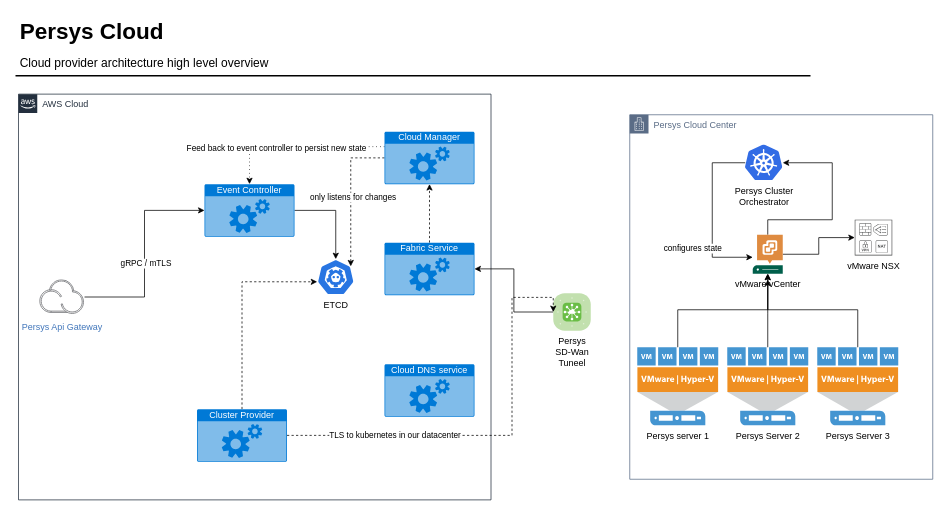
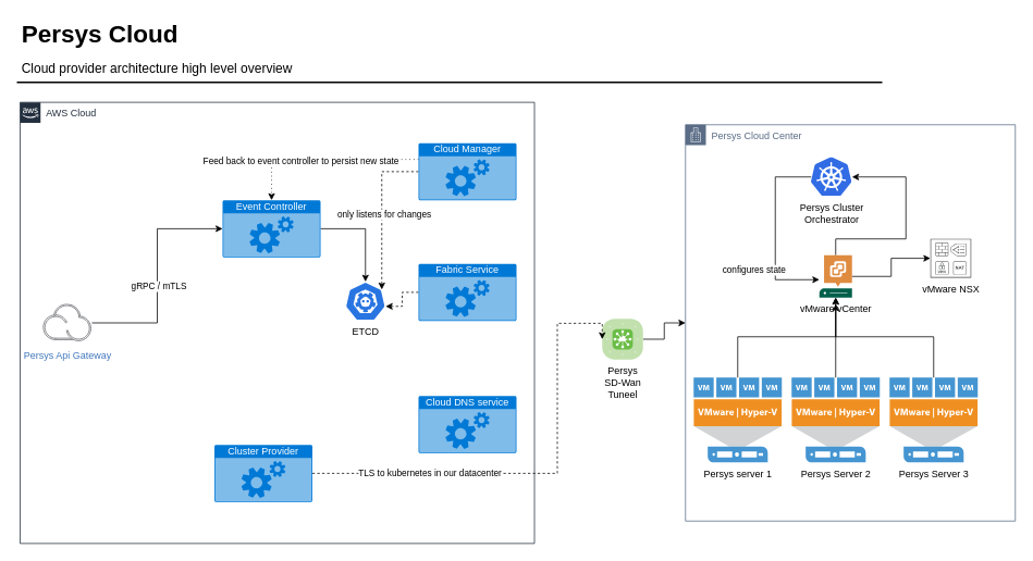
  <mxCell id="0" />
  <mxCell id="1" parent="0" />
  <mxCell id="2" value="AWS Cloud" style="points=[[0,0],[0.25,0],[0.5,0],[0.75,0],[1,0],[1,0.25],[1,0.5],[1,0.75],[1,1],[0.75,1],[0.5,1],[0.25,1],[0,1],[0,0.75],[0,0.5],[0,0.25]];outlineConnect=0;gradientColor=none;html=1;whiteSpace=wrap;fontSize=12;fontStyle=0;shape=mxgraph.aws4.group;grIcon=mxgraph.aws4.group_aws_cloud_alt;strokeColor=#232F3E;fillColor=none;verticalAlign=top;align=left;spacingLeft=30;fontColor=#232F3E;dashed=0;container=1;pointerEvents=0;collapsible=0;recursiveResize=0;" parent="1" vertex="1"><mxGeometry x="24" y="125" width="630" height="541" as="geometry" /></mxCell>
  <mxCell id="3" style="edgeStyle=orthogonalEdgeStyle;rounded=0;orthogonalLoop=1;jettySize=auto;html=1;entryX=0;entryY=0.5;entryDx=0;entryDy=0;entryPerimeter=0;" edge="1" parent="2" source="5" target="17"><mxGeometry relative="1" as="geometry" /></mxCell>
  <mxCell id="4" value="gRPC / mTLS" style="edgeLabel;html=1;align=center;verticalAlign=middle;resizable=0;points=[];" vertex="1" connectable="0" parent="3"><mxGeometry x="-0.096" y="-1" relative="1" as="geometry"><mxPoint as="offset" /></mxGeometry></mxCell>
  <mxCell id="5" value="Persys Api Gateway" style="image;aspect=fixed;perimeter=ellipsePerimeter;html=1;align=center;shadow=0;dashed=0;fontColor=#4277BB;labelBackgroundColor=default;fontSize=12;spacingTop=3;image=img/lib/ibm/miscellaneous/peer_cloud.svg;" vertex="1" parent="2"><mxGeometry x="28" y="247.4" width="60" height="46.2" as="geometry" /></mxCell>
- <mxCell id="6" style="edgeStyle=orthogonalEdgeStyle;rounded=0;orthogonalLoop=1;jettySize=auto;html=1;entryX=0.005;entryY=0.63;entryDx=0;entryDy=0;entryPerimeter=0;dashed=1;" edge="1" parent="2" source="7" target="18"><mxGeometry relative="1" as="geometry"><Array as="points"><mxPoint x="298" y="250" /></Array></mxGeometry></mxCell>
  <mxCell id="7" value="Cluster Provider" style="html=1;whiteSpace=wrap;strokeColor=none;fillColor=#0079D6;labelPosition=center;verticalLabelPosition=middle;verticalAlign=top;align=center;fontSize=12;outlineConnect=0;spacingTop=-6;fontColor=#FFFFFF;sketch=0;shape=mxgraph.sitemap.services;" vertex="1" parent="2"><mxGeometry x="238" y="420" width="120" height="70" as="geometry" /></mxCell>
  <mxCell id="8" value="Cloud DNS service" style="html=1;whiteSpace=wrap;strokeColor=none;fillColor=#0079D6;labelPosition=center;verticalLabelPosition=middle;verticalAlign=top;align=center;fontSize=12;outlineConnect=0;spacingTop=-6;fontColor=#FFFFFF;sketch=0;shape=mxgraph.sitemap.services;" vertex="1" parent="2"><mxGeometry x="488" y="360" width="120" height="70" as="geometry" /></mxCell>
  <mxCell id="9" style="edgeStyle=orthogonalEdgeStyle;rounded=0;orthogonalLoop=1;jettySize=auto;html=1;entryX=0.9;entryY=0.2;entryDx=0;entryDy=0;entryPerimeter=0;dashed=1;" edge="1" parent="2" source="13" target="18"><mxGeometry relative="1" as="geometry" /></mxCell>
  <mxCell id="10" value="only listens for changes" style="edgeLabel;html=1;align=center;verticalAlign=middle;resizable=0;points=[];" vertex="1" connectable="0" parent="9"><mxGeometry x="0.023" y="2" relative="1" as="geometry"><mxPoint as="offset" /></mxGeometry></mxCell>
  <mxCell id="11" style="edgeStyle=orthogonalEdgeStyle;rounded=0;orthogonalLoop=1;jettySize=auto;html=1;entryX=0.5;entryY=0;entryDx=0;entryDy=0;entryPerimeter=0;dashed=1;dashPattern=1 4;" edge="1" parent="2" source="13" target="17"><mxGeometry relative="1" as="geometry"><Array as="points"><mxPoint x="308" y="70" /></Array></mxGeometry></mxCell>
  <mxCell id="12" value="Feed back to event controller to persist new state" style="edgeLabel;html=1;align=center;verticalAlign=middle;resizable=0;points=[];" vertex="1" connectable="0" parent="11"><mxGeometry x="0.261" y="1" relative="1" as="geometry"><mxPoint as="offset" /></mxGeometry></mxCell>
  <mxCell id="13" value="Cloud Manager" style="html=1;whiteSpace=wrap;strokeColor=none;fillColor=#0079D6;labelPosition=center;verticalLabelPosition=middle;verticalAlign=top;align=center;fontSize=12;outlineConnect=0;spacingTop=-6;fontColor=#FFFFFF;sketch=0;shape=mxgraph.sitemap.services;" vertex="1" parent="2"><mxGeometry x="488" y="50" width="120" height="70" as="geometry" /></mxCell>
- <mxCell id="14" style="edgeStyle=orthogonalEdgeStyle;rounded=0;orthogonalLoop=1;jettySize=auto;html=1;dashed=1;" edge="1" parent="2" source="15" target="13"><mxGeometry relative="1" as="geometry" /></mxCell>
+ <mxCell id="14" style="edgeStyle=orthogonalEdgeStyle;rounded=0;orthogonalLoop=1;jettySize=auto;html=1;entryX=0.995;entryY=0.63;entryDx=0;entryDy=0;entryPerimeter=0;dashed=1;" edge="1" parent="2" source="15" target="18"><mxGeometry relative="1" as="geometry" /></mxCell>
  <mxCell id="15" value="Fabric Service" style="html=1;whiteSpace=wrap;strokeColor=none;fillColor=#0079D6;labelPosition=center;verticalLabelPosition=middle;verticalAlign=top;align=center;fontSize=12;outlineConnect=0;spacingTop=-6;fontColor=#FFFFFF;sketch=0;shape=mxgraph.sitemap.services;" vertex="1" parent="2"><mxGeometry x="488" y="198.0" width="120" height="70" as="geometry" /></mxCell>
  <mxCell id="16" style="edgeStyle=orthogonalEdgeStyle;rounded=0;orthogonalLoop=1;jettySize=auto;html=1;entryX=0.5;entryY=0;entryDx=0;entryDy=0;entryPerimeter=0;" edge="1" parent="2" source="17" target="18"><mxGeometry relative="1" as="geometry" /></mxCell>
  <mxCell id="17" value="Event Controller" style="html=1;whiteSpace=wrap;strokeColor=none;fillColor=#0079D6;labelPosition=center;verticalLabelPosition=middle;verticalAlign=top;align=center;fontSize=12;outlineConnect=0;spacingTop=-6;fontColor=#FFFFFF;sketch=0;shape=mxgraph.sitemap.services;" vertex="1" parent="2"><mxGeometry x="248" y="120" width="120" height="70" as="geometry" /></mxCell>
  <mxCell id="18" value="ETCD" style="sketch=0;html=1;dashed=0;whitespace=wrap;fillColor=#2875E2;strokeColor=#ffffff;points=[[0.005,0.63,0],[0.1,0.2,0],[0.9,0.2,0],[0.5,0,0],[0.995,0.63,0],[0.72,0.99,0],[0.5,1,0],[0.28,0.99,0]];verticalLabelPosition=bottom;align=center;verticalAlign=top;shape=mxgraph.kubernetes.icon;prIcon=etcd" vertex="1" parent="2"><mxGeometry x="398" y="220" width="50" height="48" as="geometry" /></mxCell>
  <mxCell id="19" value="Persys Cloud" style="text;html=1;resizable=0;points=[];autosize=1;align=left;verticalAlign=top;spacingTop=-4;fontSize=30;fontStyle=1" parent="1" vertex="1"><mxGeometry x="24" y="20.5" width="220" height="40" as="geometry" /></mxCell>
  <mxCell id="20" value="Cloud provider architecture high level overview" style="text;html=1;resizable=0;points=[];autosize=1;align=left;verticalAlign=top;spacingTop=-4;fontSize=16" parent="1" vertex="1"><mxGeometry x="24" y="70.5" width="360" height="30" as="geometry" /></mxCell>
  <mxCell id="21" value="" style="line;strokeWidth=2;html=1;fontSize=14;" parent="1" vertex="1"><mxGeometry x="20" y="95.5" width="1060" height="10" as="geometry" /></mxCell>
  <mxCell id="22" value="Persys Cloud Center&amp;nbsp;" style="points=[[0,0],[0.25,0],[0.5,0],[0.75,0],[1,0],[1,0.25],[1,0.5],[1,0.75],[1,1],[0.75,1],[0.5,1],[0.25,1],[0,1],[0,0.75],[0,0.5],[0,0.25]];outlineConnect=0;gradientColor=none;html=1;whiteSpace=wrap;fontSize=12;fontStyle=0;shape=mxgraph.aws4.group;grIcon=mxgraph.aws4.group_corporate_data_center;strokeColor=#5A6C86;fillColor=none;verticalAlign=top;align=left;spacingLeft=30;fontColor=#5A6C86;dashed=0;container=1;pointerEvents=0;collapsible=0;recursiveResize=0;" parent="1" vertex="1"><mxGeometry x="839" y="152.5" width="404" height="486" as="geometry" /></mxCell>
  <mxCell id="23" style="edgeStyle=orthogonalEdgeStyle;rounded=0;orthogonalLoop=1;jettySize=auto;html=1;" edge="1" parent="22" source="24" target="27"><mxGeometry relative="1" as="geometry"><Array as="points"><mxPoint x="304" y="260" /><mxPoint x="184" y="260" /></Array></mxGeometry></mxCell>
  <mxCell id="24" value="Persys Server 3" style="pointerEvents=1;shadow=0;dashed=0;html=1;strokeColor=none;fillColor=#4495D1;labelPosition=center;verticalLabelPosition=bottom;verticalAlign=top;align=center;outlineConnect=0;shape=mxgraph.veeam.hyper_v_vmware_host;" vertex="1" parent="22"><mxGeometry x="250" y="310" width="108" height="104" as="geometry" /></mxCell>
  <mxCell id="25" style="edgeStyle=orthogonalEdgeStyle;rounded=0;orthogonalLoop=1;jettySize=auto;html=1;" edge="1" parent="22" source="27" target="28"><mxGeometry relative="1" as="geometry" /></mxCell>
  <mxCell id="26" style="edgeStyle=orthogonalEdgeStyle;rounded=0;orthogonalLoop=1;jettySize=auto;html=1;" edge="1" parent="22" source="27" target="35"><mxGeometry relative="1" as="geometry"><Array as="points"><mxPoint x="184" y="140" /><mxPoint x="270" y="140" /><mxPoint x="270" y="64" /></Array></mxGeometry></mxCell>
  <mxCell id="27" value="vMware vCenter" style="sketch=0;pointerEvents=1;shadow=0;dashed=0;html=1;strokeColor=none;fillColor=#005F4B;labelPosition=center;verticalLabelPosition=bottom;verticalAlign=top;align=center;outlineConnect=0;shape=mxgraph.veeam2.vcenter_server;" vertex="1" parent="22"><mxGeometry x="164" y="160" width="40" height="52" as="geometry" /></mxCell>
  <mxCell id="28" value="vMware NSX" style="sketch=0;pointerEvents=1;shadow=0;dashed=0;html=1;strokeColor=none;fillColor=#434445;aspect=fixed;labelPosition=center;verticalLabelPosition=bottom;verticalAlign=top;align=center;outlineConnect=0;shape=mxgraph.vvd.nsx_public_cloud_gateway;" vertex="1" parent="22"><mxGeometry x="300" y="140" width="50" height="47.5" as="geometry" /></mxCell>
  <mxCell id="29" style="edgeStyle=orthogonalEdgeStyle;rounded=0;orthogonalLoop=1;jettySize=auto;html=1;" edge="1" parent="22" source="30"><mxGeometry relative="1" as="geometry"><mxPoint x="184" y="220" as="targetPoint" /></mxGeometry></mxCell>
  <mxCell id="30" value="Persys Server 2" style="pointerEvents=1;shadow=0;dashed=0;html=1;strokeColor=none;fillColor=#4495D1;labelPosition=center;verticalLabelPosition=bottom;verticalAlign=top;align=center;outlineConnect=0;shape=mxgraph.veeam.hyper_v_vmware_host;" vertex="1" parent="22"><mxGeometry x="130" y="310" width="108" height="104" as="geometry" /></mxCell>
  <mxCell id="31" style="edgeStyle=orthogonalEdgeStyle;rounded=0;orthogonalLoop=1;jettySize=auto;html=1;" edge="1" parent="22" source="32" target="27"><mxGeometry relative="1" as="geometry"><Array as="points"><mxPoint x="64" y="260" /><mxPoint x="184" y="260" /></Array></mxGeometry></mxCell>
  <mxCell id="32" value="Persys server 1" style="pointerEvents=1;shadow=0;dashed=0;html=1;strokeColor=none;fillColor=#4495D1;labelPosition=center;verticalLabelPosition=bottom;verticalAlign=top;align=center;outlineConnect=0;shape=mxgraph.veeam.hyper_v_vmware_host;" vertex="1" parent="22"><mxGeometry x="10" y="310" width="108" height="104" as="geometry" /></mxCell>
  <mxCell id="33" style="edgeStyle=orthogonalEdgeStyle;rounded=0;orthogonalLoop=1;jettySize=auto;html=1;" edge="1" parent="22" source="35" target="27"><mxGeometry relative="1" as="geometry"><Array as="points"><mxPoint x="110" y="64" /><mxPoint x="110" y="190" /></Array></mxGeometry></mxCell>
  <mxCell id="34" value="configures state" style="edgeLabel;html=1;align=center;verticalAlign=middle;resizable=0;points=[];" vertex="1" connectable="0" parent="33"><mxGeometry x="0.417" y="-4" relative="1" as="geometry"><mxPoint x="-23" y="-1" as="offset" /></mxGeometry></mxCell>
  <mxCell id="35" value="Persys Cluster&lt;br&gt;Orchestrator" style="image;sketch=0;aspect=fixed;html=1;points=[];align=center;fontSize=12;image=img/lib/mscae/Kubernetes.svg;" vertex="1" parent="22"><mxGeometry x="154" y="40" width="50" height="48" as="geometry" /></mxCell>
- <mxCell id="36" style="edgeStyle=orthogonalEdgeStyle;rounded=0;orthogonalLoop=1;jettySize=auto;html=1;" edge="1" parent="1" source="37" target="15"><mxGeometry relative="1" as="geometry" /></mxCell>
+ <mxCell id="36" style="edgeStyle=orthogonalEdgeStyle;rounded=0;orthogonalLoop=1;jettySize=auto;html=1;" edge="1" parent="1" source="37" target="22"><mxGeometry relative="1" as="geometry" /></mxCell>
  <mxCell id="37" value="Persys&lt;br&gt;SD-Wan&lt;br&gt;Tuneel" style="verticalLabelPosition=bottom;sketch=0;html=1;fillColor=#6ABD46;strokeColor=#ffffff;verticalAlign=top;align=center;points=[[0.085,0.085,0],[0.915,0.085,0],[0.915,0.915,0],[0.085,0.915,0],[0.25,0,0],[0.5,0,0],[0.75,0,0],[1,0.25,0],[1,0.5,0],[1,0.75,0],[0.75,1,0],[0.5,1,0],[0.25,1,0],[0,0.75,0],[0,0.5,0],[0,0.25,0]];pointerEvents=1;shape=mxgraph.cisco_safe.compositeIcon;bgIcon=mxgraph.cisco_safe.architecture.generic_appliance;resIcon=mxgraph.cisco_safe.architecture.sd_wan;" vertex="1" parent="1"><mxGeometry x="737" y="390.5" width="50" height="50" as="geometry" /></mxCell>
  <mxCell id="38" style="edgeStyle=orthogonalEdgeStyle;rounded=0;orthogonalLoop=1;jettySize=auto;html=1;entryX=0;entryY=0.5;entryDx=0;entryDy=0;entryPerimeter=0;dashed=1;" edge="1" parent="1" source="7" target="37"><mxGeometry relative="1" as="geometry"><Array as="points"><mxPoint x="682" y="580" /><mxPoint x="682" y="396" /></Array></mxGeometry></mxCell>
  <mxCell id="39" value="TLS to kubernetes in our datacenter" style="edgeLabel;html=1;align=center;verticalAlign=middle;resizable=0;points=[];" vertex="1" connectable="0" parent="38"><mxGeometry x="-0.489" y="1" relative="1" as="geometry"><mxPoint as="offset" /></mxGeometry></mxCell>
